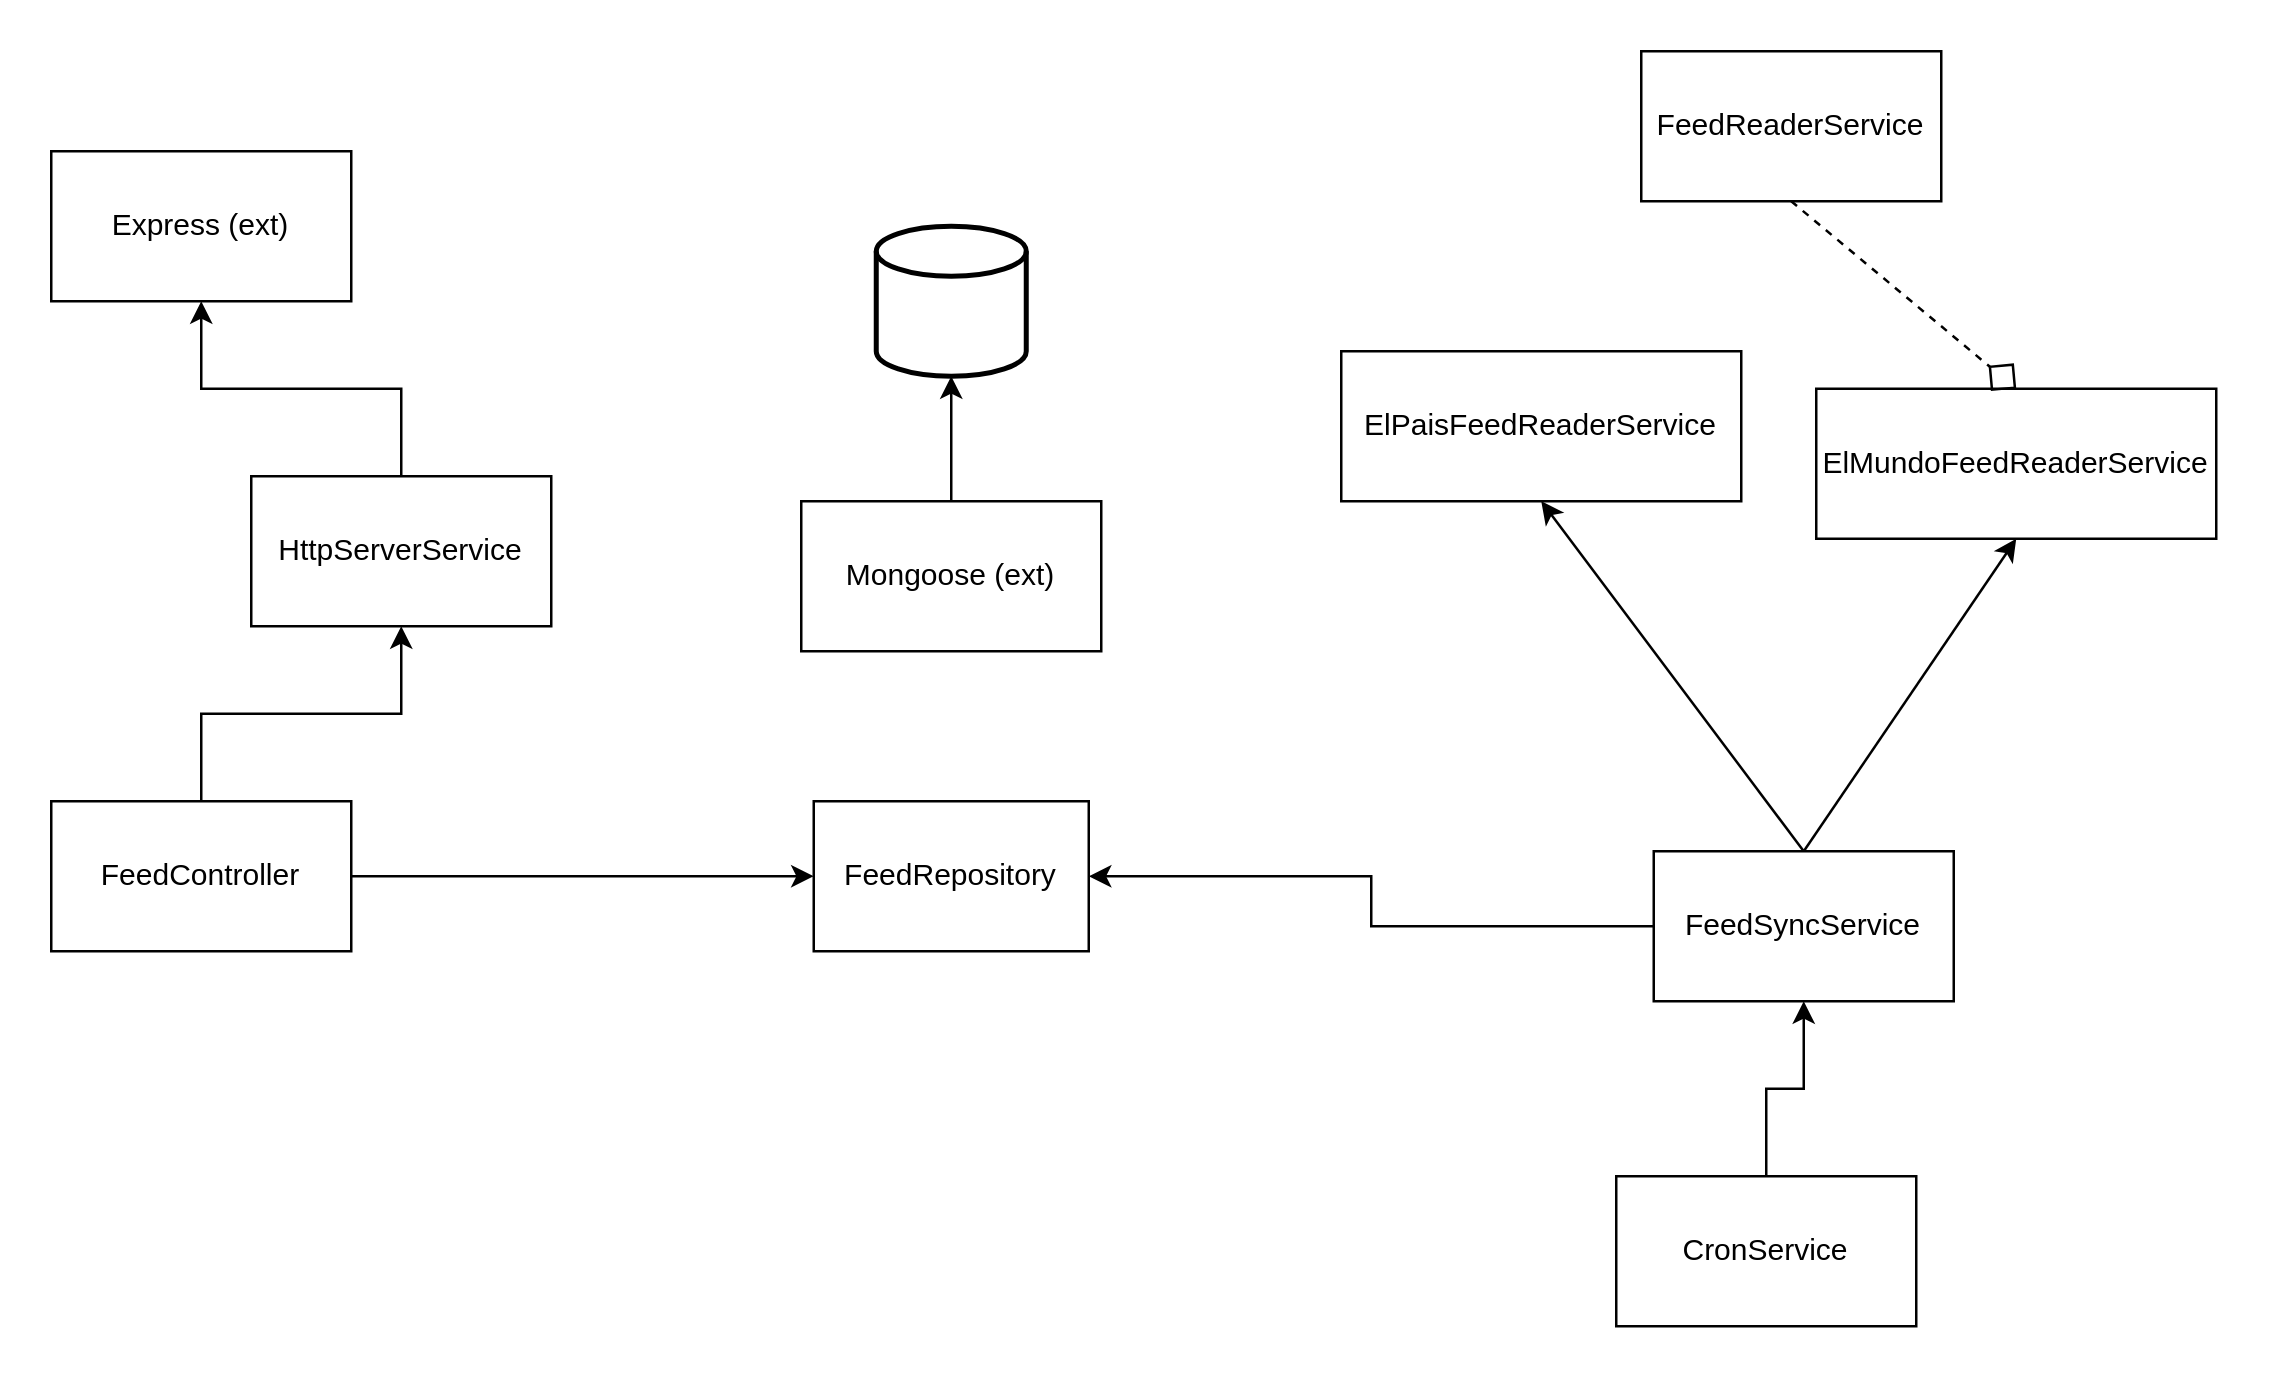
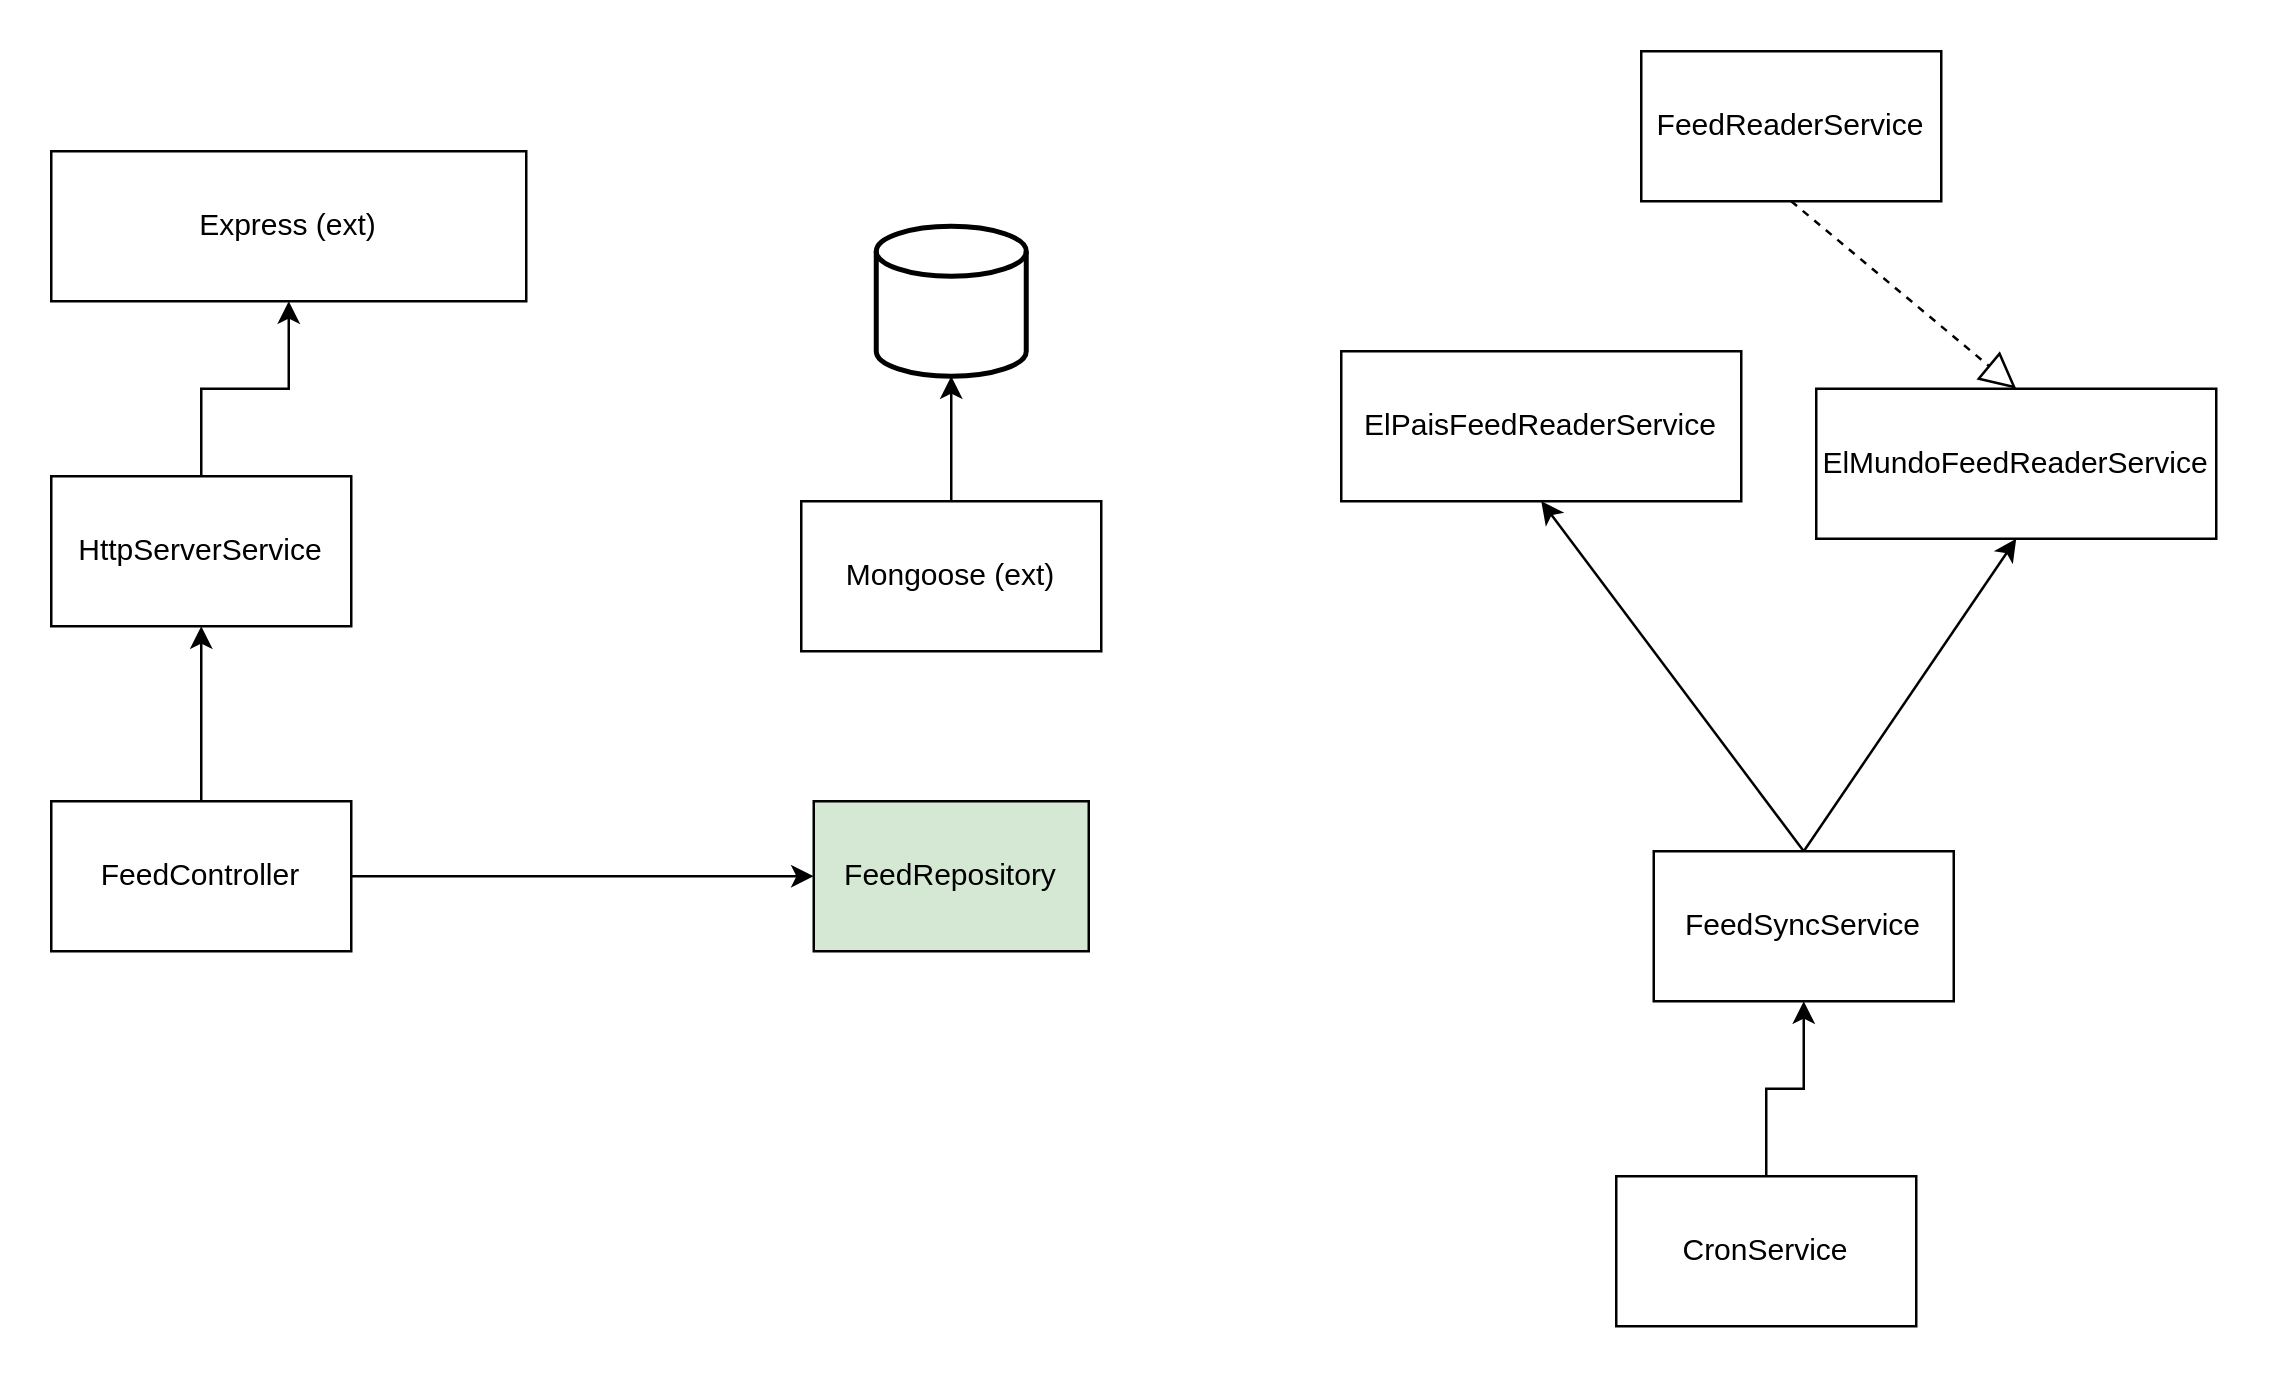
  <mxCell id="0" />
  <mxCell id="1" parent="0" />
  <mxCell id="2" value="FeedReaderService" style="rounded=0;whiteSpace=wrap;html=1;" vertex="1" parent="1"><mxGeometry x="656" y="20" width="120" height="60" as="geometry" /></mxCell>
  <mxCell id="3" value="ElPaisFeedReaderService" style="rounded=0;whiteSpace=wrap;html=1;" vertex="1" parent="1"><mxGeometry x="536" y="140" width="160" height="60" as="geometry" /></mxCell>
  <mxCell id="4" value="ElMundoFeedReaderService" style="rounded=0;whiteSpace=wrap;html=1;" vertex="1" parent="1"><mxGeometry x="726" y="155" width="160" height="60" as="geometry" /></mxCell>
- <mxCell id="5" value="" style="endArrow=diamond;dashed=1;endFill=0;endSize=12;html=1;rounded=0;entryX=0.5;entryY=0;entryDx=0;entryDy=0;exitX=0.5;exitY=1;exitDx=0;exitDy=0;" edge="1" parent="1" source="2" target="4"><mxGeometry width="160" relative="1" as="geometry"><mxPoint x="726" y="90" as="sourcePoint" /><mxPoint x="596" y="150" as="targetPoint" /></mxGeometry></mxCell>
+ <mxCell id="5" value="" style="endArrow=block;dashed=1;endFill=0;endSize=12;html=1;rounded=0;entryX=0.5;entryY=0;entryDx=0;entryDy=0;exitX=0.5;exitY=1;exitDx=0;exitDy=0;" edge="1" parent="1" source="2" target="4"><mxGeometry width="160" relative="1" as="geometry"><mxPoint x="726" y="90" as="sourcePoint" /><mxPoint x="596" y="150" as="targetPoint" /></mxGeometry></mxCell>
  <mxCell id="6" style="edgeStyle=orthogonalEdgeStyle;rounded=0;orthogonalLoop=1;jettySize=auto;html=1;entryX=0.5;entryY=1;entryDx=0;entryDy=0;" edge="1" parent="1" source="7" target="16"><mxGeometry relative="1" as="geometry" /></mxCell>
- <mxCell id="7" value="HttpServerService" style="rounded=0;whiteSpace=wrap;html=1;" vertex="1" parent="1"><mxGeometry x="100" y="190" width="120" height="60" as="geometry" /></mxCell>
+ <mxCell id="7" value="HttpServerService" style="rounded=0;whiteSpace=wrap;html=1;" vertex="1" parent="1"><mxGeometry x="20" y="190" width="120" height="60" as="geometry" /></mxCell>
  <mxCell id="8" style="edgeStyle=orthogonalEdgeStyle;rounded=0;orthogonalLoop=1;jettySize=auto;html=1;entryX=0;entryY=0.5;entryDx=0;entryDy=0;" edge="1" parent="1" source="10" target="11"><mxGeometry relative="1" as="geometry" /></mxCell>
  <mxCell id="9" style="edgeStyle=orthogonalEdgeStyle;rounded=0;orthogonalLoop=1;jettySize=auto;html=1;entryX=0.5;entryY=1;entryDx=0;entryDy=0;" edge="1" parent="1" source="10" target="7"><mxGeometry relative="1" as="geometry" /></mxCell>
  <mxCell id="10" value="FeedController" style="rounded=0;whiteSpace=wrap;html=1;" vertex="1" parent="1"><mxGeometry x="20" y="320" width="120" height="60" as="geometry" /></mxCell>
- <mxCell id="11" value="FeedRepository" style="html=1;whiteSpace=wrap;" vertex="1" parent="1"><mxGeometry x="325" y="320" width="110" height="60" as="geometry" /></mxCell>
+ <mxCell id="11" value="FeedRepository" style="html=1;whiteSpace=wrap;fillColor=#d5e8d4;" vertex="1" parent="1"><mxGeometry x="325" y="320" width="110" height="60" as="geometry" /></mxCell>
  <mxCell id="12" value="Mongoose (ext)" style="rounded=0;whiteSpace=wrap;html=1;" vertex="1" parent="1"><mxGeometry x="320" y="200" width="120" height="60" as="geometry" /></mxCell>
  <mxCell id="13" value="" style="strokeWidth=2;html=1;shape=mxgraph.flowchart.database;whiteSpace=wrap;" vertex="1" parent="1"><mxGeometry x="350" y="90" width="60" height="60" as="geometry" /></mxCell>
  <mxCell id="14" style="edgeStyle=orthogonalEdgeStyle;rounded=0;orthogonalLoop=1;jettySize=auto;html=1;entryX=0.5;entryY=1;entryDx=0;entryDy=0;" edge="1" parent="1" source="15" target="18"><mxGeometry relative="1" as="geometry" /></mxCell>
  <mxCell id="15" value="CronService" style="rounded=0;whiteSpace=wrap;html=1;" vertex="1" parent="1"><mxGeometry x="646" y="470" width="120" height="60" as="geometry" /></mxCell>
- <mxCell id="16" value="Express (ext)" style="rounded=0;whiteSpace=wrap;html=1;" vertex="1" parent="1"><mxGeometry x="20" y="60" width="120" height="60" as="geometry" /></mxCell>
- <mxCell id="17" style="edgeStyle=orthogonalEdgeStyle;rounded=0;orthogonalLoop=1;jettySize=auto;html=1;entryX=1;entryY=0.5;entryDx=0;entryDy=0;" edge="1" parent="1" source="18" target="11"><mxGeometry relative="1" as="geometry" /></mxCell>
+ <mxCell id="16" value="Express (ext)" style="rounded=0;whiteSpace=wrap;html=1;" vertex="1" parent="1"><mxGeometry x="20" y="60" width="190" height="60" as="geometry" /></mxCell>
  <mxCell id="18" value="FeedSyncService" style="rounded=0;whiteSpace=wrap;html=1;" vertex="1" parent="1"><mxGeometry x="661" y="340" width="120" height="60" as="geometry" /></mxCell>
  <mxCell id="19" value="" style="endArrow=classic;html=1;rounded=0;entryX=0.5;entryY=1;entryDx=0;entryDy=0;exitX=0.5;exitY=0;exitDx=0;exitDy=0;" edge="1" parent="1" source="18" target="3"><mxGeometry width="50" height="50" relative="1" as="geometry"><mxPoint x="506" y="330" as="sourcePoint" /><mxPoint x="556" y="280" as="targetPoint" /></mxGeometry></mxCell>
  <mxCell id="20" value="" style="endArrow=classic;html=1;rounded=0;entryX=0.5;entryY=1;entryDx=0;entryDy=0;exitX=0.5;exitY=0;exitDx=0;exitDy=0;" edge="1" parent="1" source="18" target="4"><mxGeometry width="50" height="50" relative="1" as="geometry"><mxPoint x="716" y="330" as="sourcePoint" /><mxPoint x="626" y="210" as="targetPoint" /></mxGeometry></mxCell>
  <mxCell id="21" style="edgeStyle=orthogonalEdgeStyle;rounded=0;orthogonalLoop=1;jettySize=auto;html=1;entryX=0.5;entryY=1;entryDx=0;entryDy=0;entryPerimeter=0;" edge="1" parent="1" source="12" target="13"><mxGeometry relative="1" as="geometry" /></mxCell>
